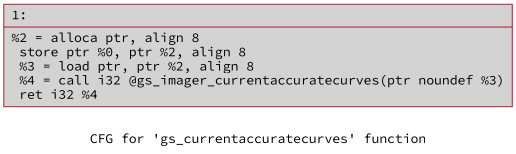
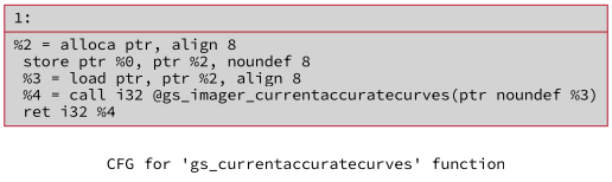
  digraph {
    label="CFG for 'gs_currentaccuratecurves' function"
    fontname="Source Code Pro"
-   n1 [color="#b70d28ff" fillcolor=lightgrey fontname="Source Code Pro" label="{1:\l|  %2 = alloca ptr, align 8\l  store ptr %0, ptr %2, align 8\l  %3 = load ptr, ptr %2, align 8\l  %4 = call i32 @gs_imager_currentaccuratecurves(ptr noundef %3)\l  ret i32 %4\l}" shape=record style=filled]
+   n1 [color="#b70d28ff" fillcolor=lightgrey fontname="Source Code Pro" label="{1:\l|  %2 = alloca ptr, align 8\l  store ptr %0, ptr %2, noundef 8\l  %3 = load ptr, ptr %2, align 8\l  %4 = call i32 @gs_imager_currentaccuratecurves(ptr noundef %3)\l  ret i32 %4\l}" shape=record style=filled]
  }
